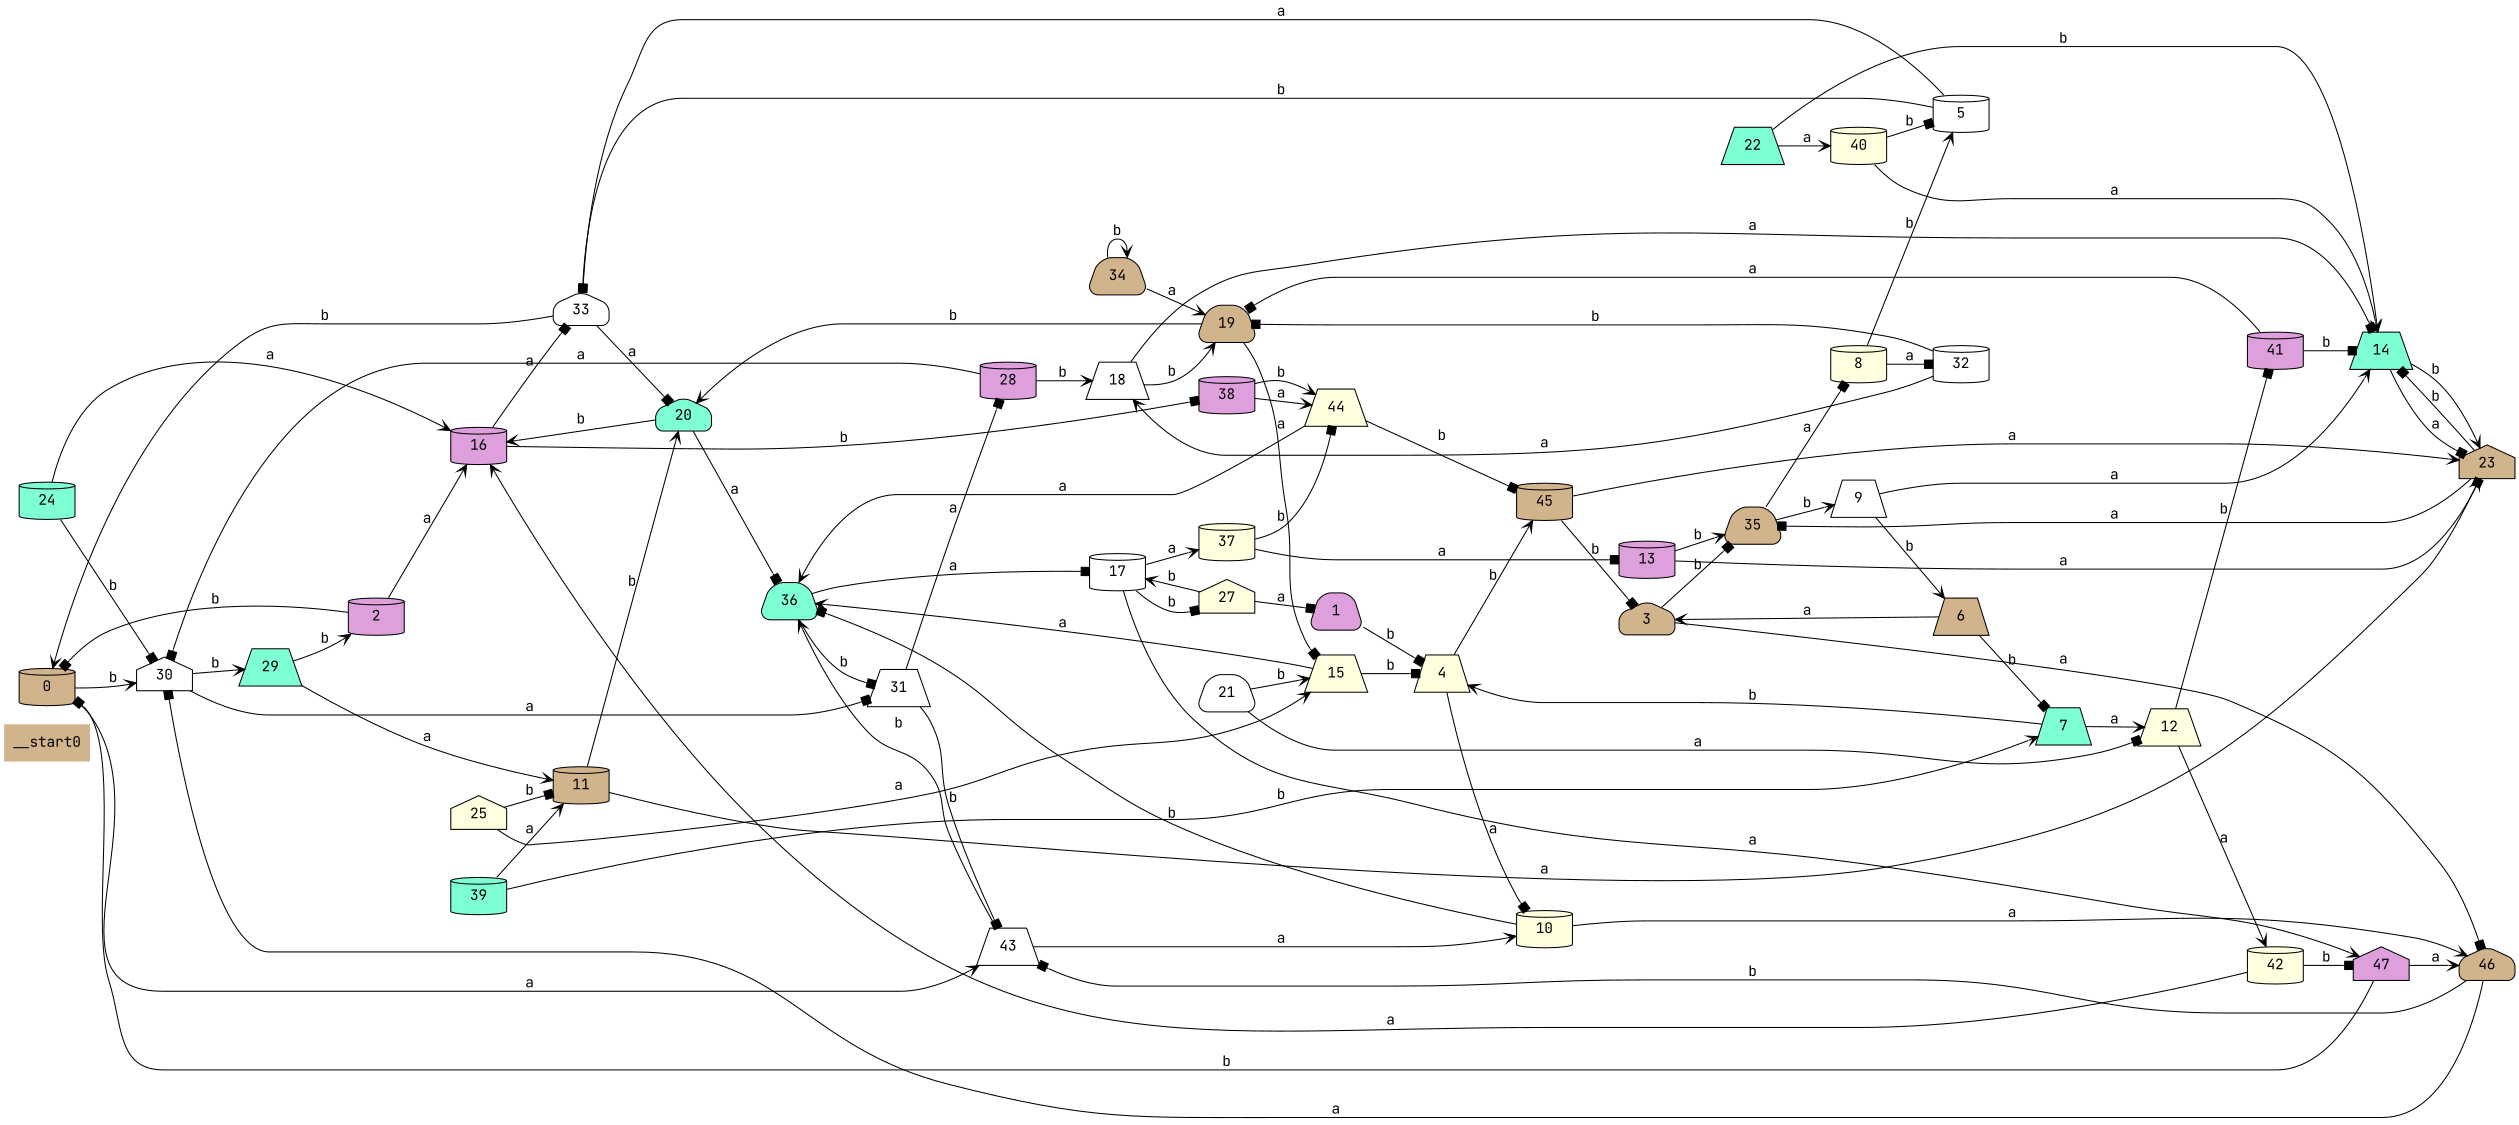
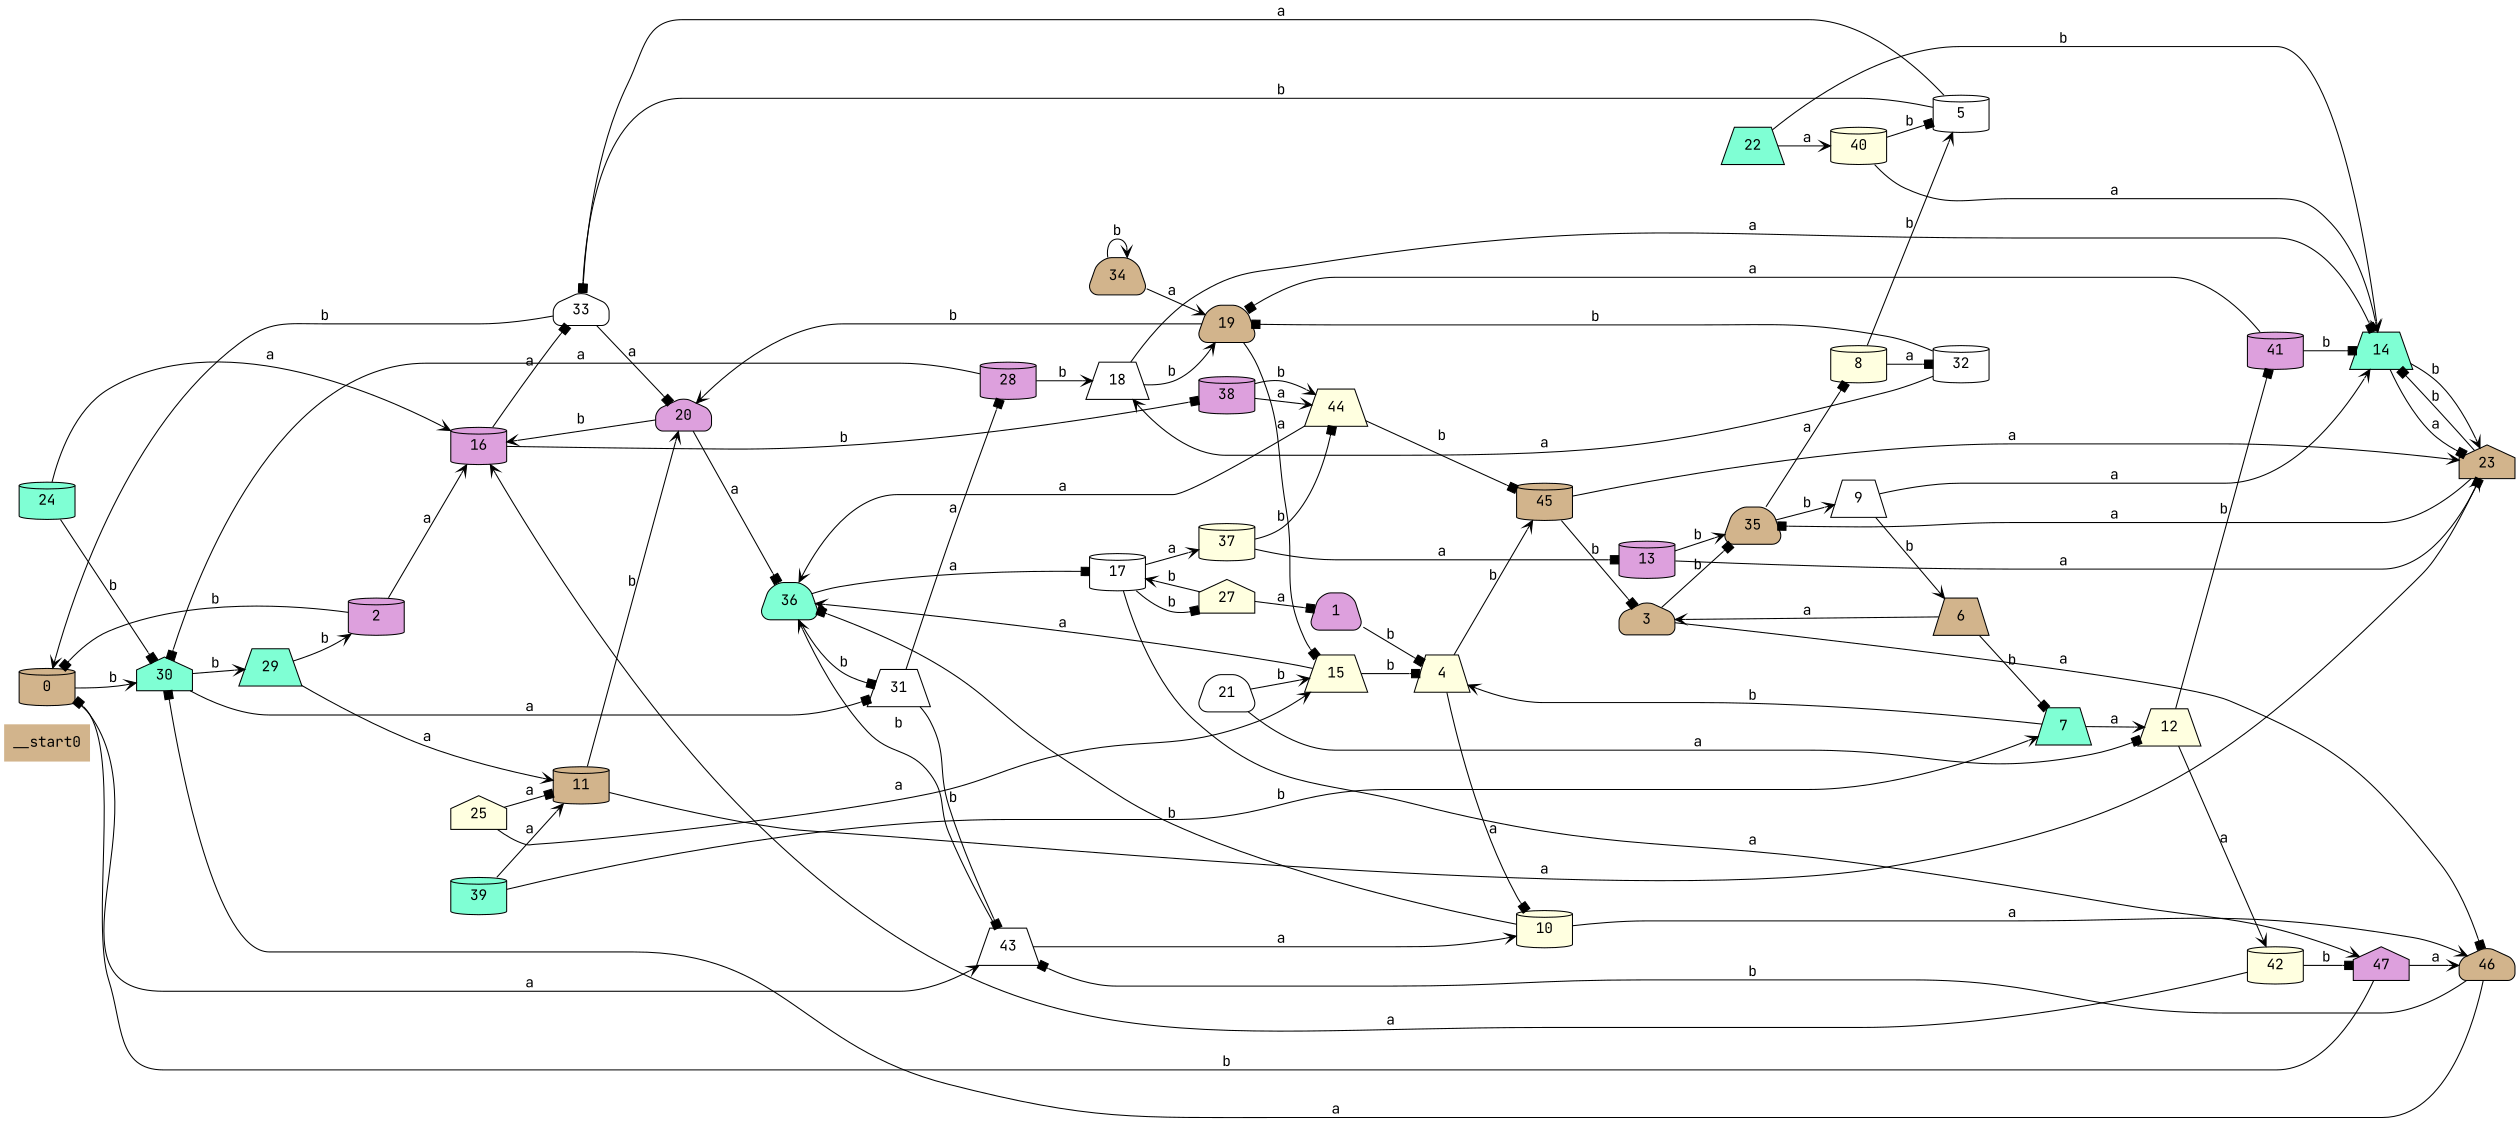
  digraph {
    fontname="JetBrains Mono"
    rankdir=LR
    node [fillcolor=tan fontname="JetBrains Mono" shape=cylinder style=filled color=black]
    edge [arrowhead=vee fontname="JetBrains Mono"]
    __start0 [shape=none color=""]
    n2 [label=0]
-   n3 [fillcolor=white label=30 shape=house]
+   n3 [fillcolor=aquamarine label=30 shape=house]
    n4 [fillcolor=white label=43 shape=trapezium]
    n5 [fillcolor=aquamarine label=29 shape=trapezium]
    n6 [fillcolor=white label=31 shape=trapezium]
    n7 [fillcolor=lightyellow label=10]
    n8 [fillcolor=aquamarine label=36 shape=trapezium style="rounded,filled"]
    n9 [fillcolor=plum label=1 shape=trapezium style="rounded,filled"]
    n10 [fillcolor=lightyellow label=4 shape=trapezium]
    n11 [label=45]
    n12 [fillcolor=lightyellow label=37 style="rounded,filled"]
    n13 [fillcolor=plum label=13]
    n14 [fillcolor=lightyellow label=44 shape=trapezium]
    n15 [fillcolor=plum label=2]
    n16 [fillcolor=plum label=16]
    n17 [fillcolor=white label=33 shape=house style="rounded,filled"]
    n18 [fillcolor=plum label=38]
    n19 [label=3 shape=house style="rounded,filled"]
    n20 [label=35 shape=trapezium style="rounded,filled"]
    n21 [label=46 shape=house style="rounded,filled"]
    n22 [fillcolor=lightyellow label=8]
    n23 [fillcolor=white label=9 shape=trapezium]
    n24 [label=23 shape=house]
    n25 [fillcolor=white label=5]
-   n26 [fillcolor=aquamarine label=20 shape=house style="rounded,filled"]
+   n26 [fillcolor=plum label=20 shape=house style="rounded,filled"]
    n27 [label=6 shape=trapezium]
    n28 [fillcolor=aquamarine label=7 shape=trapezium]
    n29 [fillcolor=lightyellow label=12 shape=trapezium]
    n30 [fillcolor=plum label=41 style="rounded,filled"]
    n31 [fillcolor=lightyellow label=42]
    n32 [fillcolor=white label=32 style="rounded,filled"]
    n33 [fillcolor=white label=18 shape=trapezium]
    n34 [label=19 shape=trapezium style="rounded,filled"]
    n35 [fillcolor=aquamarine label=14 shape=trapezium]
    n36 [fillcolor=white label=17]
    n37 [label=11]
    n38 [fillcolor=plum label=47 shape=house]
    n39 [fillcolor=lightyellow label=15 shape=trapezium]
    n40 [fillcolor=lightyellow label=27 shape=house]
    n41 [fillcolor=white label=21 shape=trapezium style="rounded,filled"]
    n42 [fillcolor=aquamarine label=22 shape=trapezium]
    n43 [fillcolor=lightyellow label=40]
    n44 [fillcolor=aquamarine label=24 style="rounded,filled"]
    n45 [fillcolor=lightyellow label=25 shape=house]
    n46 [fillcolor=plum label=28]
    n47 [label=34 shape=trapezium style="rounded,filled"]
    n48 [fillcolor=aquamarine label=39 style="rounded,filled"]
    n2 -> n3 [label=b]
    n2 -> n4 [label=a]
    n3 -> n5 [label=b]
    n3 -> n6 [arrowhead=box label=a]
    n4 -> n7 [label=a]
    n4 -> n8 [label=b]
    n5 -> n15 [label=b]
    n5 -> n37 [label=a]
    n6 -> n4 [arrowhead=box label=b]
    n6 -> n46 [arrowhead=box label=a]
    n7 -> n8 [arrowhead=box label=b]
    n7 -> n21 [label=a]
    n8 -> n6 [arrowhead=box label=b]
    n8 -> n36 [arrowhead=box label=a]
    n9 -> n10 [arrowhead=box label=b]
    n10 -> n7 [arrowhead=box label=a]
    n10 -> n11 [label=b]
    n11 -> n19 [arrowhead=box label=b]
    n11 -> n24 [label=a]
    n12 -> n13 [arrowhead=box label=a]
    n12 -> n14 [arrowhead=box label=b]
    n13 -> n20 [label=b]
    n13 -> n24 [label=a]
    n14 -> n8 [label=a]
    n14 -> n11 [arrowhead=box label=b]
    n15 -> n2 [arrowhead=box label=b]
    n15 -> n16 [label=a]
    n16 -> n17 [arrowhead=box label=a]
    n16 -> n18 [arrowhead=box label=b]
    n17 -> n2 [label=b]
    n17 -> n26 [arrowhead=box label=a]
    n18 -> n14 [label=a]
    n18 -> n14 [label=b]
    n19 -> n20 [arrowhead=box label=b]
    n19 -> n21 [arrowhead=box label=a]
    n20 -> n22 [arrowhead=box label=a]
    n20 -> n23 [label=b]
    n21 -> n3 [arrowhead=box label=a]
    n21 -> n4 [arrowhead=box label=b]
    n22 -> n25 [label=b]
    n22 -> n32 [arrowhead=box label=a]
    n23 -> n27 [label=b]
    n23 -> n35 [label=a]
    n24 -> n20 [arrowhead=box label=a]
    n24 -> n35 [arrowhead=box label=b]
    n25 -> n17 [arrowhead=box label=a]
    n25 -> n17 [arrowhead=box label=b]
    n26 -> n8 [arrowhead=box label=a]
    n26 -> n16 [label=b]
    n27 -> n19 [label=a]
    n27 -> n28 [arrowhead=box label=b]
    n28 -> n10 [label=b]
    n28 -> n29 [label=a]
    n29 -> n30 [arrowhead=box label=b]
    n29 -> n31 [label=a]
    n30 -> n34 [arrowhead=box label=a]
    n30 -> n35 [arrowhead=box label=b]
    n31 -> n16 [label=a]
    n31 -> n38 [arrowhead=box label=b]
    n32 -> n33 [label=a]
    n32 -> n34 [arrowhead=box label=b]
    n33 -> n34 [label=b]
    n33 -> n35 [arrowhead=box label=a]
    n34 -> n26 [label=b]
    n34 -> n39 [arrowhead=box label=a]
    n35 -> n24 [arrowhead=box label=a]
    n35 -> n24 [label=b]
    n36 -> n12 [label=a]
    n36 -> n38 [label=a]
    n36 -> n40 [arrowhead=box label=b]
    n37 -> n24 [arrowhead=box label=a]
    n37 -> n26 [label=b]
    n38 -> n2 [arrowhead=box label=b]
    n38 -> n21 [label=a]
    n39 -> n8 [label=a]
    n39 -> n10 [arrowhead=box label=b]
    n40 -> n9 [arrowhead=box label=a]
    n40 -> n36 [label=b]
    n41 -> n29 [arrowhead=box label=a]
    n41 -> n39 [label=b]
    n42 -> n35 [label=b]
    n42 -> n43 [label=a]
    n43 -> n25 [arrowhead=box label=b]
    n43 -> n35 [label=a]
    n44 -> n3 [arrowhead=box label=b]
    n44 -> n16 [label=a]
-   n45 -> n37 [arrowhead=box label=b]
+   n45 -> n37 [arrowhead=box label=a]
    n45 -> n39 [label=a]
    n46 -> n3 [arrowhead=box label=a]
    n46 -> n33 [label=b]
    n47 -> n34 [label=a]
    n47 -> n47 [label=b]
    n48 -> n28 [label=b]
    n48 -> n37 [label=a]
  }
